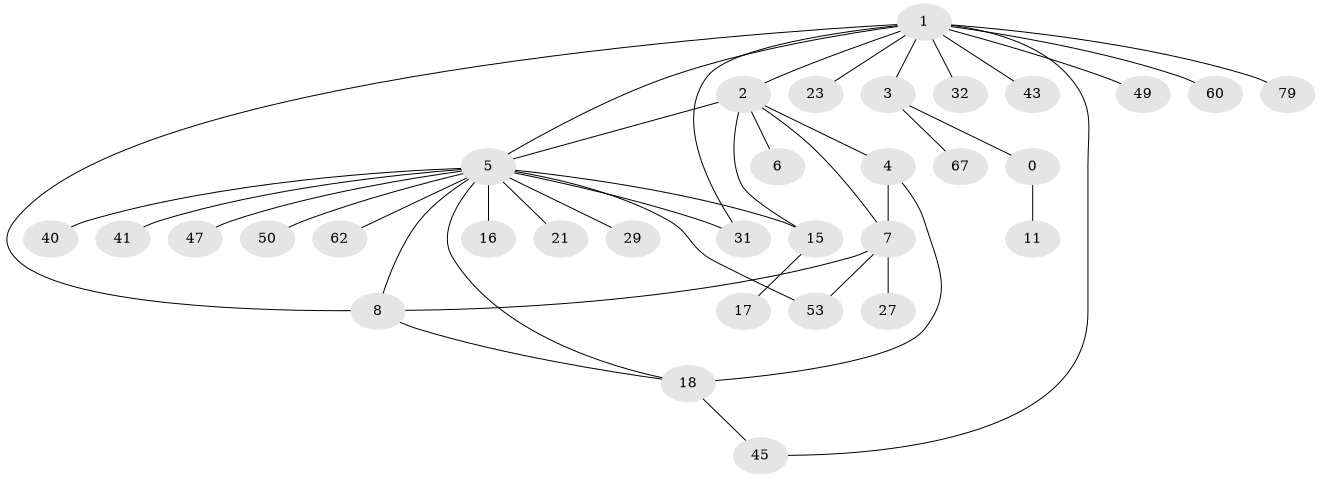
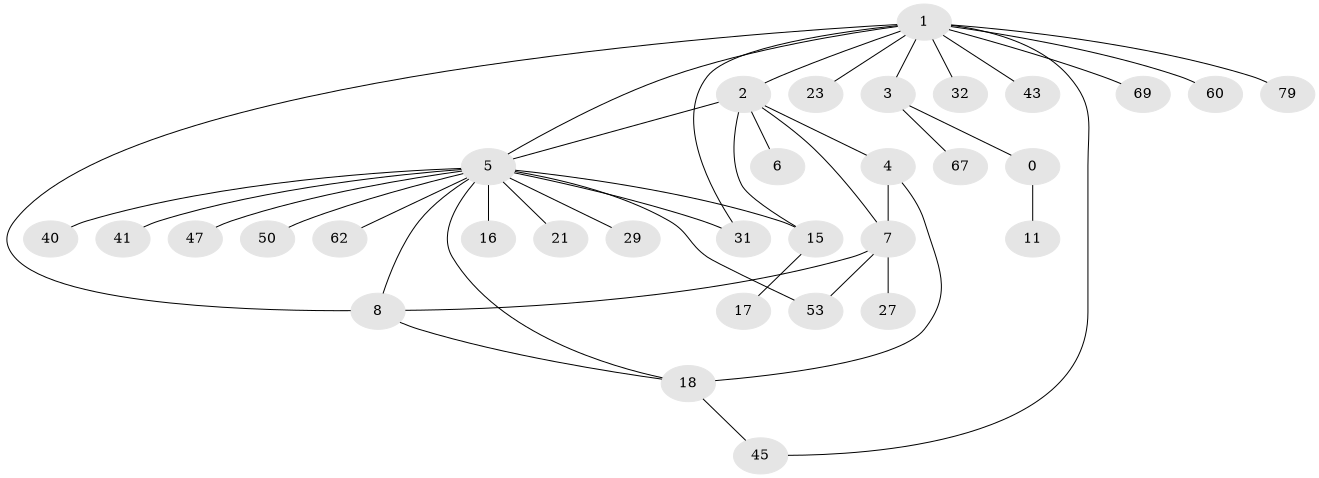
  graph {
    node [color=gray90 style=filled]
    1 [super="+28"]
    2 [super="+51+71+36+30"]
    3
    5 [super="+20"]
    8 [super="+70+53+10"]
    23 [super="+37"]
    31 [super="+44+72+74"]
    32
    43
    45 [super="+48"]
-   49
+   49 [label=69]
    60
    79
    4
    6
    7 [super="+14+22+12+38+39+42+46+59+64+73+75+80+35+34"]
    15 [super="+24+19+77+25"]
    n18 [label=0]
    67
    18 [super="+63+65"]
    n21 [label=53]
    16 [super="+52"]
    21
    29
    40
    41
    47
    50
    62
    27
    17 [super="+26+69+55"]
    11 [super="+57+66"]
    1 -- 2
    1 -- 3
    1 -- 5
    1 -- 8
    1 -- 23
    1 -- 31
    1 -- 32
    1 -- 43
    1 -- 45
    1 -- 49
    1 -- 60
    1 -- 79
    2 -- 5
    2 -- 4
    2 -- 6
    2 -- 7
    2 -- 15
    3 -- n18
    3 -- 67
    5 -- 8
    5 -- 31
    5 -- 15
    5 -- 18
    5 -- n21
    5 -- 16
    5 -- 21
    5 -- 29
    5 -- 40
    5 -- 41
    5 -- 47
    5 -- 50
    5 -- 62
    8 -- 18
    4 -- 7 [weight=2]
    4 -- 18
    7 -- 8
    7 -- n21
    7 -- 27
    15 -- 17
    n18 -- 11
    18 -- 45
  }
